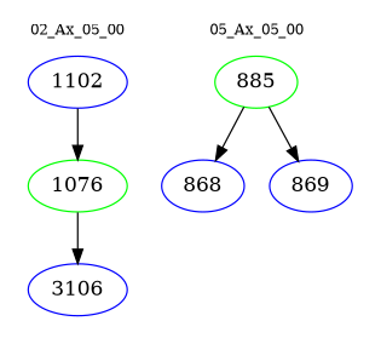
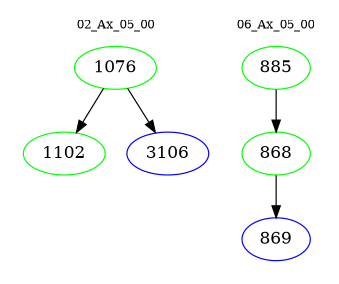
  digraph {
    node [color=green]
    edge [color=black]
-   n1 [color=blue label=1102]
+   n1 [label=1102]
    n2 [label=1076]
    n3 [color=blue label=3106]
    n4 [label=885]
-   n5 [color=blue label=868]
+   n5 [label=868]
    n6 [color=blue label=869]
    subgraph cluster_1 {
      color=white
      fontsize=10
      label="02_Ax_05_00"
      n1
      n2
      n3
    }
    subgraph cluster_2 {
      color=white
      fontsize=10
-     label="05_Ax_05_00"
+     label="06_Ax_05_00"
      n4
      n5
      n6
    }
-   n1 -> n2
+   n2 -> n1
    n2 -> n3
    n4 -> n5
-   n4 -> n6
+   n5 -> n6
  }
